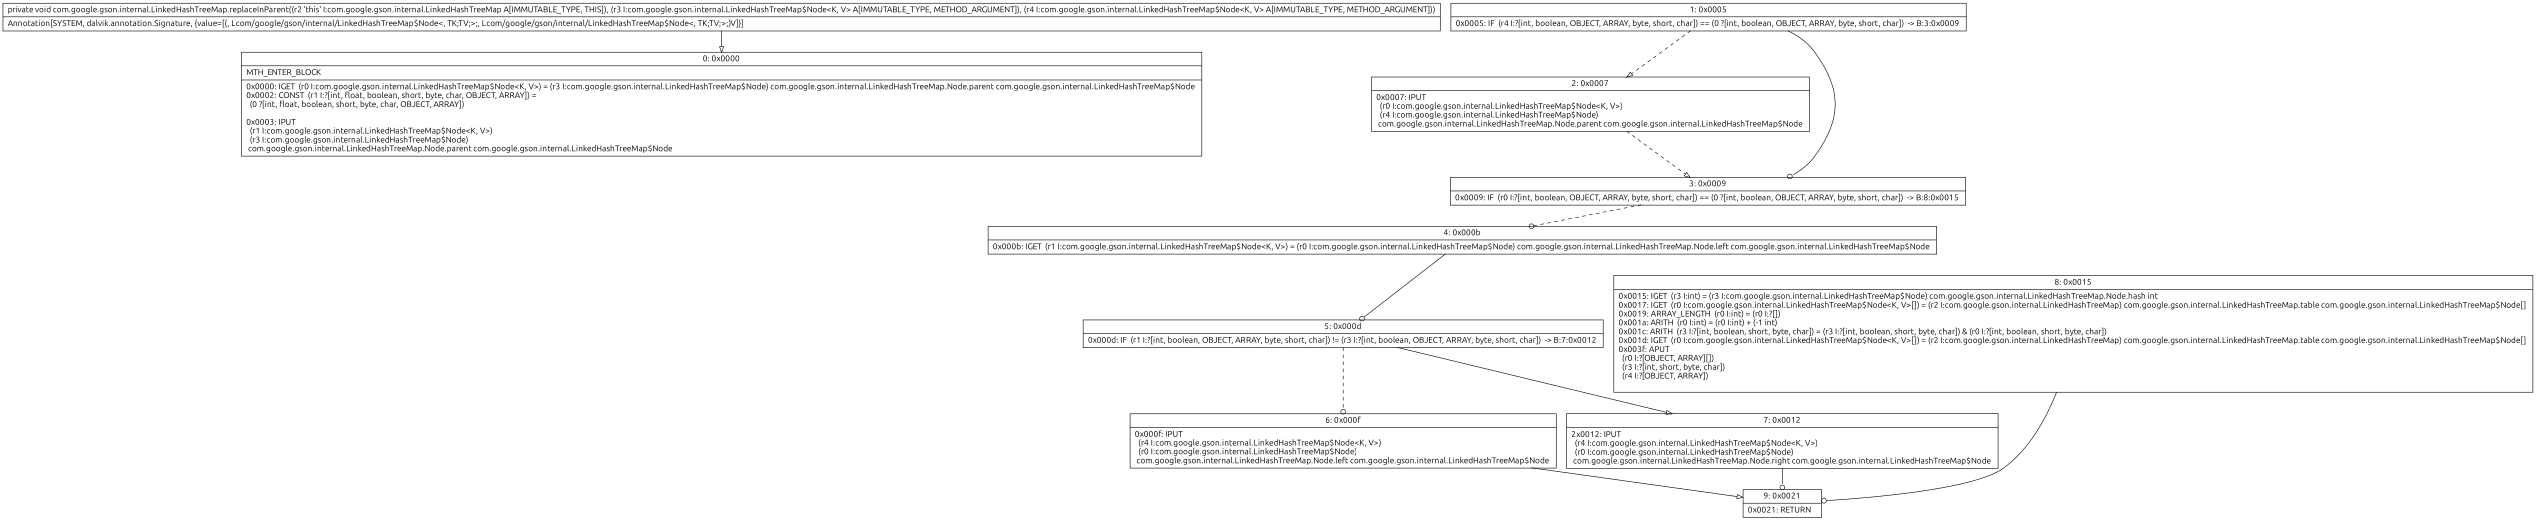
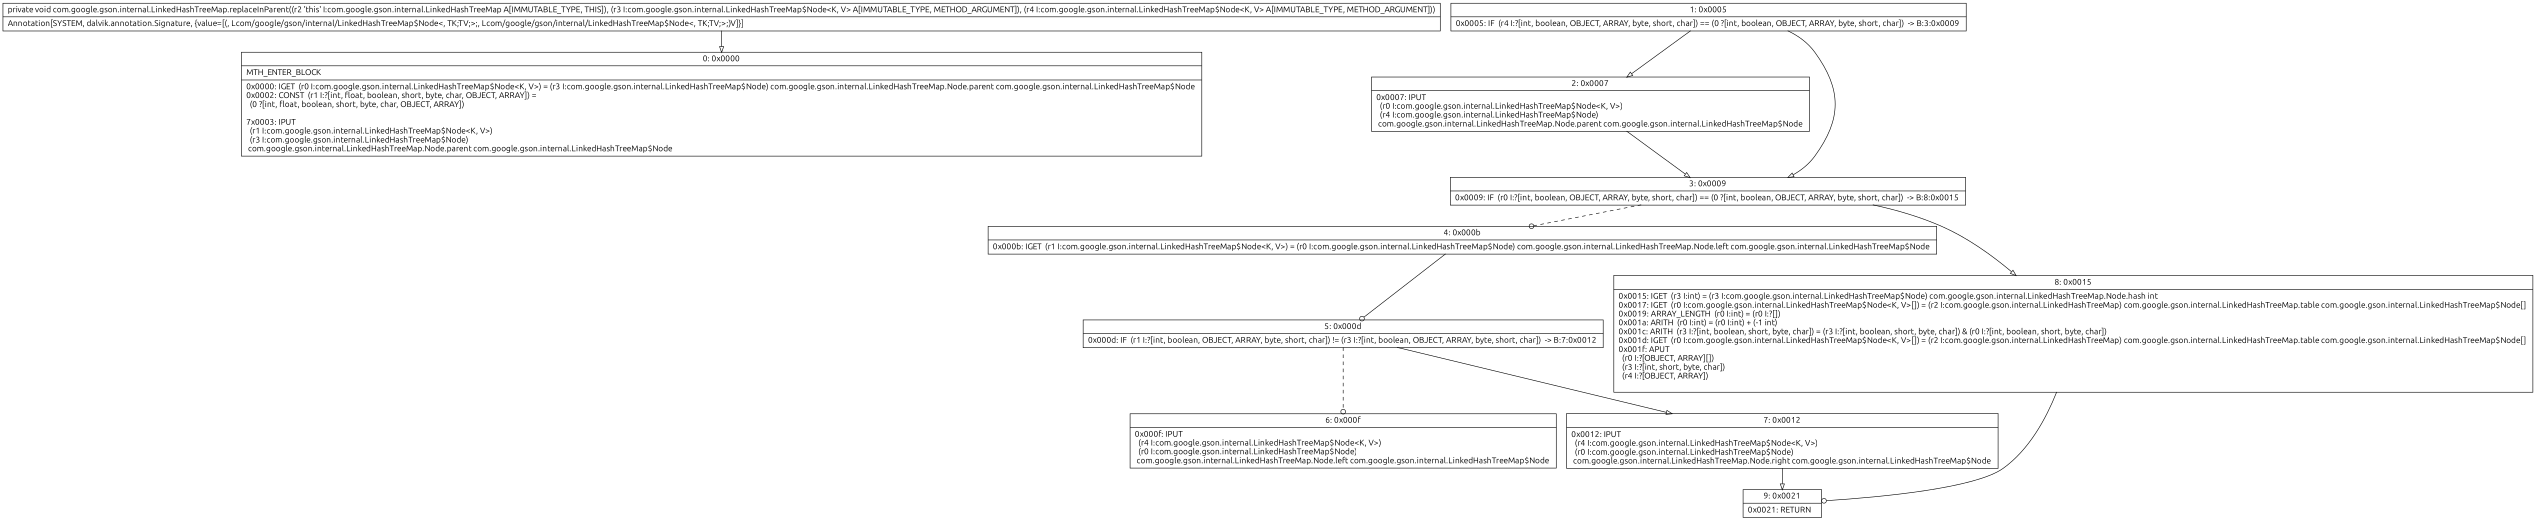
  digraph {
    fontname=Ubuntu
    node [fontname=Ubuntu shape=record]
    edge [arrowhead=onormal fontname=Ubuntu]
-   n1 [label="{0\:\ 0x0000|MTH_ENTER_BLOCK\l|0x0000: IGET  (r0 I:com.google.gson.internal.LinkedHashTreeMap$Node\<K, V\>) = (r3 I:com.google.gson.internal.LinkedHashTreeMap$Node) com.google.gson.internal.LinkedHashTreeMap.Node.parent com.google.gson.internal.LinkedHashTreeMap$Node \l0x0002: CONST  (r1 I:?[int, float, boolean, short, byte, char, OBJECT, ARRAY]) = \l  (0 ?[int, float, boolean, short, byte, char, OBJECT, ARRAY])\l \l0x0003: IPUT  \l  (r1 I:com.google.gson.internal.LinkedHashTreeMap$Node\<K, V\>)\l  (r3 I:com.google.gson.internal.LinkedHashTreeMap$Node)\l com.google.gson.internal.LinkedHashTreeMap.Node.parent com.google.gson.internal.LinkedHashTreeMap$Node \l}"]
+   n1 [label="{0\:\ 0x0000|MTH_ENTER_BLOCK\l|0x0000: IGET  (r0 I:com.google.gson.internal.LinkedHashTreeMap$Node\<K, V\>) = (r3 I:com.google.gson.internal.LinkedHashTreeMap$Node) com.google.gson.internal.LinkedHashTreeMap.Node.parent com.google.gson.internal.LinkedHashTreeMap$Node \l0x0002: CONST  (r1 I:?[int, float, boolean, short, byte, char, OBJECT, ARRAY]) = \l  (0 ?[int, float, boolean, short, byte, char, OBJECT, ARRAY])\l \l7x0003: IPUT  \l  (r1 I:com.google.gson.internal.LinkedHashTreeMap$Node\<K, V\>)\l  (r3 I:com.google.gson.internal.LinkedHashTreeMap$Node)\l com.google.gson.internal.LinkedHashTreeMap.Node.parent com.google.gson.internal.LinkedHashTreeMap$Node \l}"]
    n2 [label="{1\:\ 0x0005|0x0005: IF  (r4 I:?[int, boolean, OBJECT, ARRAY, byte, short, char]) == (0 ?[int, boolean, OBJECT, ARRAY, byte, short, char])  \-\> B:3:0x0009 \l}"]
    n3 [label="{2\:\ 0x0007|0x0007: IPUT  \l  (r0 I:com.google.gson.internal.LinkedHashTreeMap$Node\<K, V\>)\l  (r4 I:com.google.gson.internal.LinkedHashTreeMap$Node)\l com.google.gson.internal.LinkedHashTreeMap.Node.parent com.google.gson.internal.LinkedHashTreeMap$Node \l}"]
    n4 [label="{3\:\ 0x0009|0x0009: IF  (r0 I:?[int, boolean, OBJECT, ARRAY, byte, short, char]) == (0 ?[int, boolean, OBJECT, ARRAY, byte, short, char])  \-\> B:8:0x0015 \l}"]
    n5 [label="{4\:\ 0x000b|0x000b: IGET  (r1 I:com.google.gson.internal.LinkedHashTreeMap$Node\<K, V\>) = (r0 I:com.google.gson.internal.LinkedHashTreeMap$Node) com.google.gson.internal.LinkedHashTreeMap.Node.left com.google.gson.internal.LinkedHashTreeMap$Node \l}"]
-   n6 [label="{8\:\ 0x0015|0x0015: IGET  (r3 I:int) = (r3 I:com.google.gson.internal.LinkedHashTreeMap$Node) com.google.gson.internal.LinkedHashTreeMap.Node.hash int \l0x0017: IGET  (r0 I:com.google.gson.internal.LinkedHashTreeMap$Node\<K, V\>[]) = (r2 I:com.google.gson.internal.LinkedHashTreeMap) com.google.gson.internal.LinkedHashTreeMap.table com.google.gson.internal.LinkedHashTreeMap$Node[] \l0x0019: ARRAY_LENGTH  (r0 I:int) = (r0 I:?[]) \l0x001a: ARITH  (r0 I:int) = (r0 I:int) + (\-1 int) \l0x001c: ARITH  (r3 I:?[int, boolean, short, byte, char]) = (r3 I:?[int, boolean, short, byte, char]) & (r0 I:?[int, boolean, short, byte, char]) \l0x001d: IGET  (r0 I:com.google.gson.internal.LinkedHashTreeMap$Node\<K, V\>[]) = (r2 I:com.google.gson.internal.LinkedHashTreeMap) com.google.gson.internal.LinkedHashTreeMap.table com.google.gson.internal.LinkedHashTreeMap$Node[] \l0x003f: APUT  \l  (r0 I:?[OBJECT, ARRAY][])\l  (r3 I:?[int, short, byte, char])\l  (r4 I:?[OBJECT, ARRAY])\l \l}"]
+   n6 [label="{8\:\ 0x0015|0x0015: IGET  (r3 I:int) = (r3 I:com.google.gson.internal.LinkedHashTreeMap$Node) com.google.gson.internal.LinkedHashTreeMap.Node.hash int \l0x0017: IGET  (r0 I:com.google.gson.internal.LinkedHashTreeMap$Node\<K, V\>[]) = (r2 I:com.google.gson.internal.LinkedHashTreeMap) com.google.gson.internal.LinkedHashTreeMap.table com.google.gson.internal.LinkedHashTreeMap$Node[] \l0x0019: ARRAY_LENGTH  (r0 I:int) = (r0 I:?[]) \l0x001a: ARITH  (r0 I:int) = (r0 I:int) + (\-1 int) \l0x001c: ARITH  (r3 I:?[int, boolean, short, byte, char]) = (r3 I:?[int, boolean, short, byte, char]) & (r0 I:?[int, boolean, short, byte, char]) \l0x001d: IGET  (r0 I:com.google.gson.internal.LinkedHashTreeMap$Node\<K, V\>[]) = (r2 I:com.google.gson.internal.LinkedHashTreeMap) com.google.gson.internal.LinkedHashTreeMap.table com.google.gson.internal.LinkedHashTreeMap$Node[] \l0x001f: APUT  \l  (r0 I:?[OBJECT, ARRAY][])\l  (r3 I:?[int, short, byte, char])\l  (r4 I:?[OBJECT, ARRAY])\l \l}"]
    n7 [label="{5\:\ 0x000d|0x000d: IF  (r1 I:?[int, boolean, OBJECT, ARRAY, byte, short, char]) != (r3 I:?[int, boolean, OBJECT, ARRAY, byte, short, char])  \-\> B:7:0x0012 \l}"]
    n8 [label="{9\:\ 0x0021|0x0021: RETURN   \l}"]
    n9 [label="{6\:\ 0x000f|0x000f: IPUT  \l  (r4 I:com.google.gson.internal.LinkedHashTreeMap$Node\<K, V\>)\l  (r0 I:com.google.gson.internal.LinkedHashTreeMap$Node)\l com.google.gson.internal.LinkedHashTreeMap.Node.left com.google.gson.internal.LinkedHashTreeMap$Node \l}"]
-   n10 [label="{7\:\ 0x0012|2x0012: IPUT  \l  (r4 I:com.google.gson.internal.LinkedHashTreeMap$Node\<K, V\>)\l  (r0 I:com.google.gson.internal.LinkedHashTreeMap$Node)\l com.google.gson.internal.LinkedHashTreeMap.Node.right com.google.gson.internal.LinkedHashTreeMap$Node \l}"]
+   n10 [label="{7\:\ 0x0012|0x0012: IPUT  \l  (r4 I:com.google.gson.internal.LinkedHashTreeMap$Node\<K, V\>)\l  (r0 I:com.google.gson.internal.LinkedHashTreeMap$Node)\l com.google.gson.internal.LinkedHashTreeMap.Node.right com.google.gson.internal.LinkedHashTreeMap$Node \l}"]
    n11 [label="{private void com.google.gson.internal.LinkedHashTreeMap.replaceInParent((r2 'this' I:com.google.gson.internal.LinkedHashTreeMap A[IMMUTABLE_TYPE, THIS]), (r3 I:com.google.gson.internal.LinkedHashTreeMap$Node\<K, V\> A[IMMUTABLE_TYPE, METHOD_ARGUMENT]), (r4 I:com.google.gson.internal.LinkedHashTreeMap$Node\<K, V\> A[IMMUTABLE_TYPE, METHOD_ARGUMENT]))  | Annotation[SYSTEM, dalvik.annotation.Signature, \{value=[(, Lcom\/google\/gson\/internal\/LinkedHashTreeMap$Node\<, TK;TV;\>;, Lcom\/google\/gson\/internal\/LinkedHashTreeMap$Node\<, TK;TV;\>;)V]\}]\l}"]
-   n2 -> n3 [style=dashed]
-   n2 -> n4 [arrowhead=odot]
-   n3 -> n4 [style=dashed]
+   n2 -> n3 [style=solid]
+   n2 -> n4
+   n3 -> n4
    n4 -> n5 [arrowhead=odot style=dashed]
+   n4 -> n6
    n5 -> n7 [arrowhead=odot]
    n6 -> n8 [arrowhead=odot]
    n7 -> n9 [arrowhead=odot style=dashed]
    n7 -> n10
-   n9 -> n8
-   n10 -> n8 [arrowhead=odot]
+   n10 -> n8
    n11 -> n1
  }
